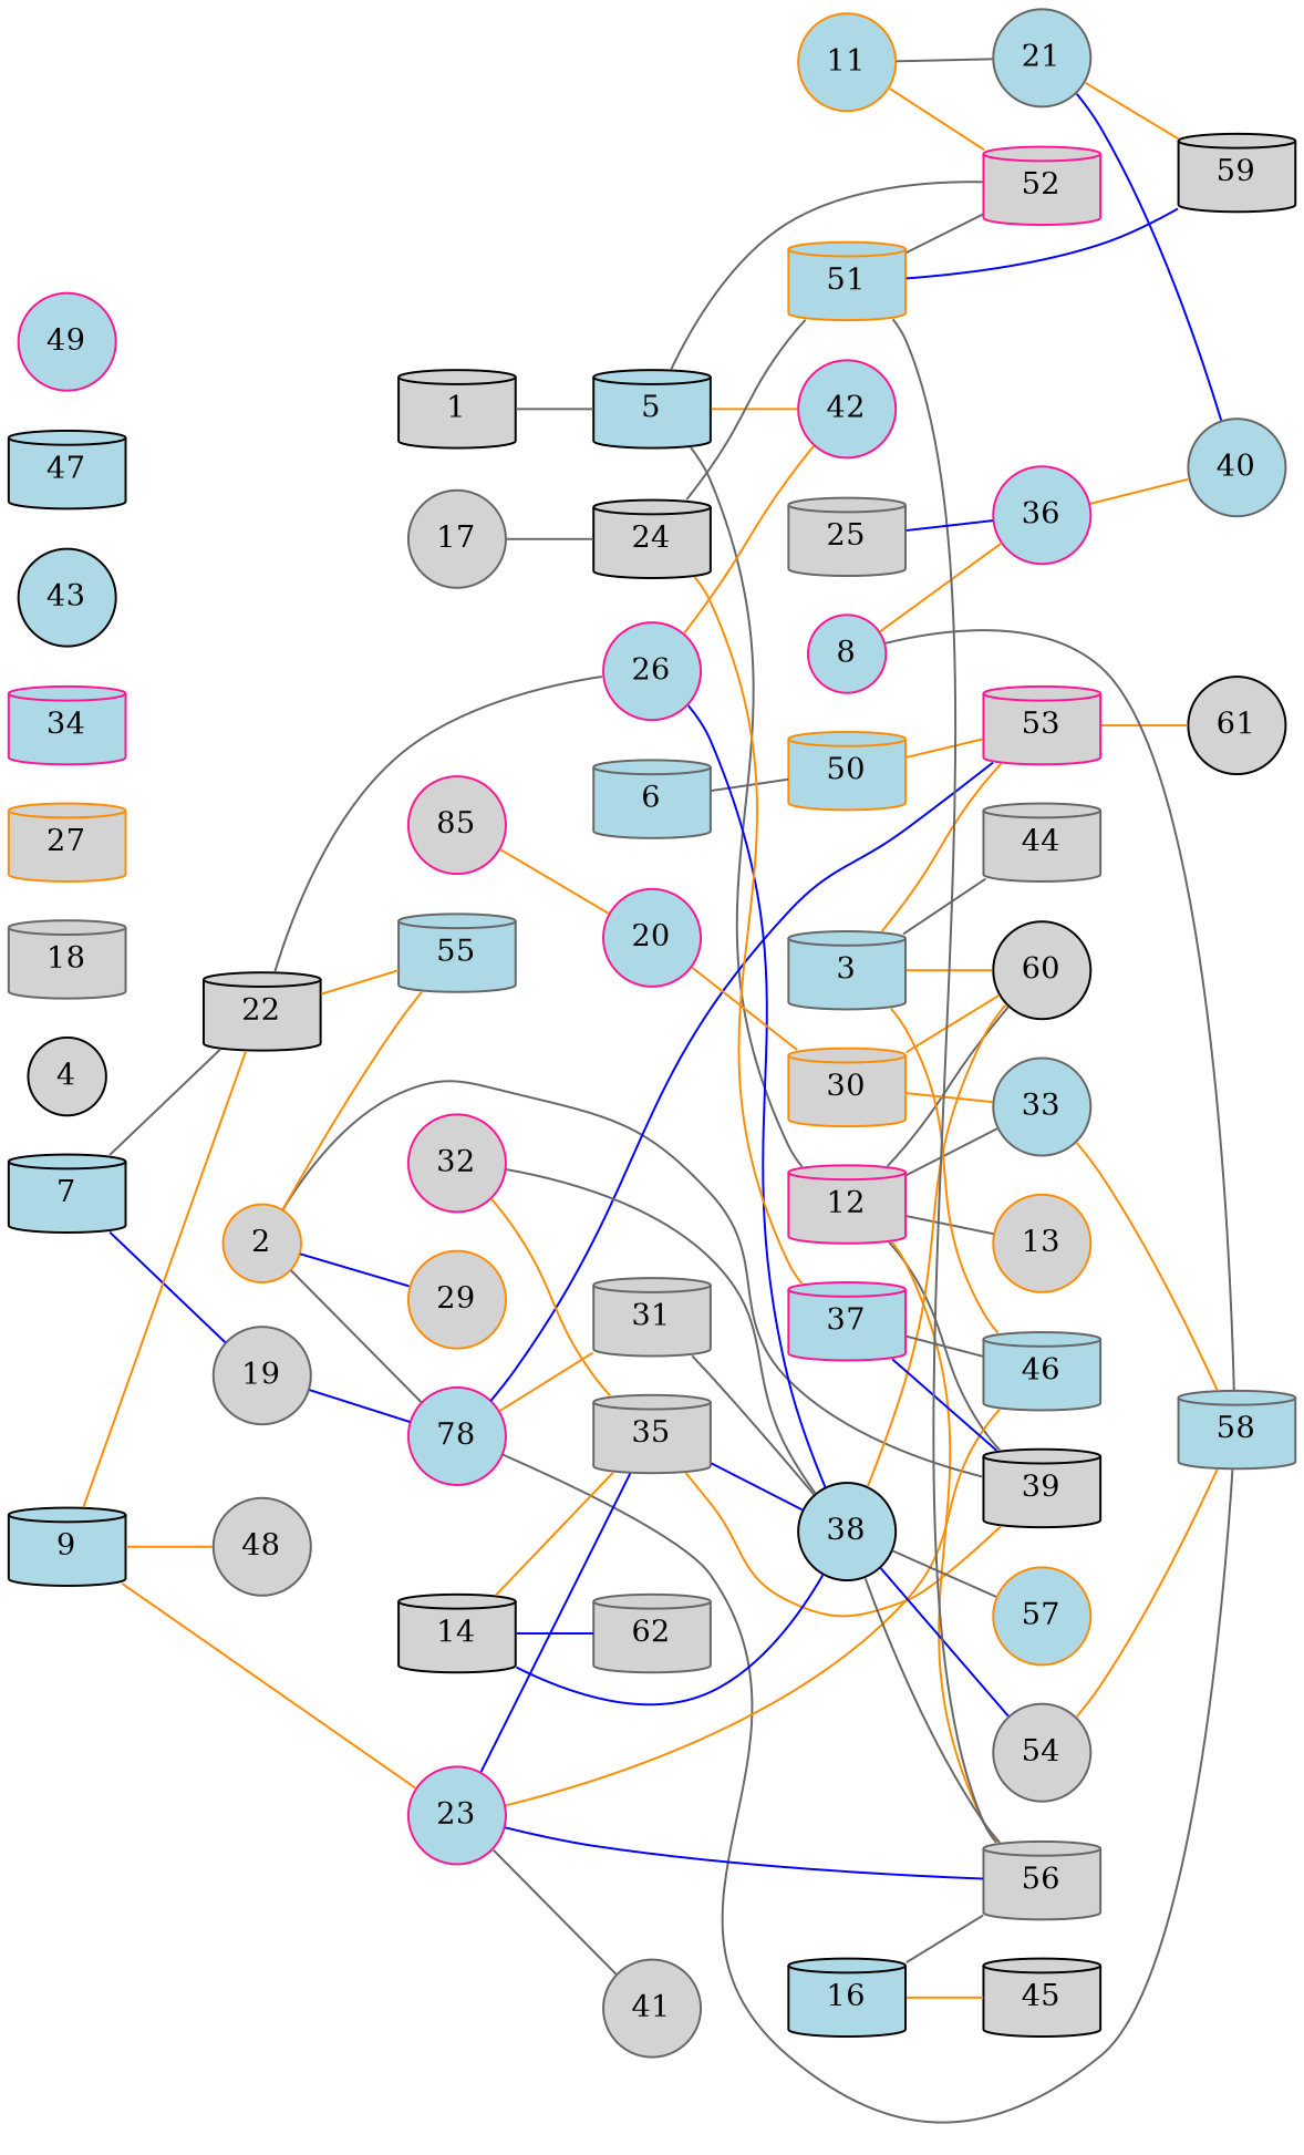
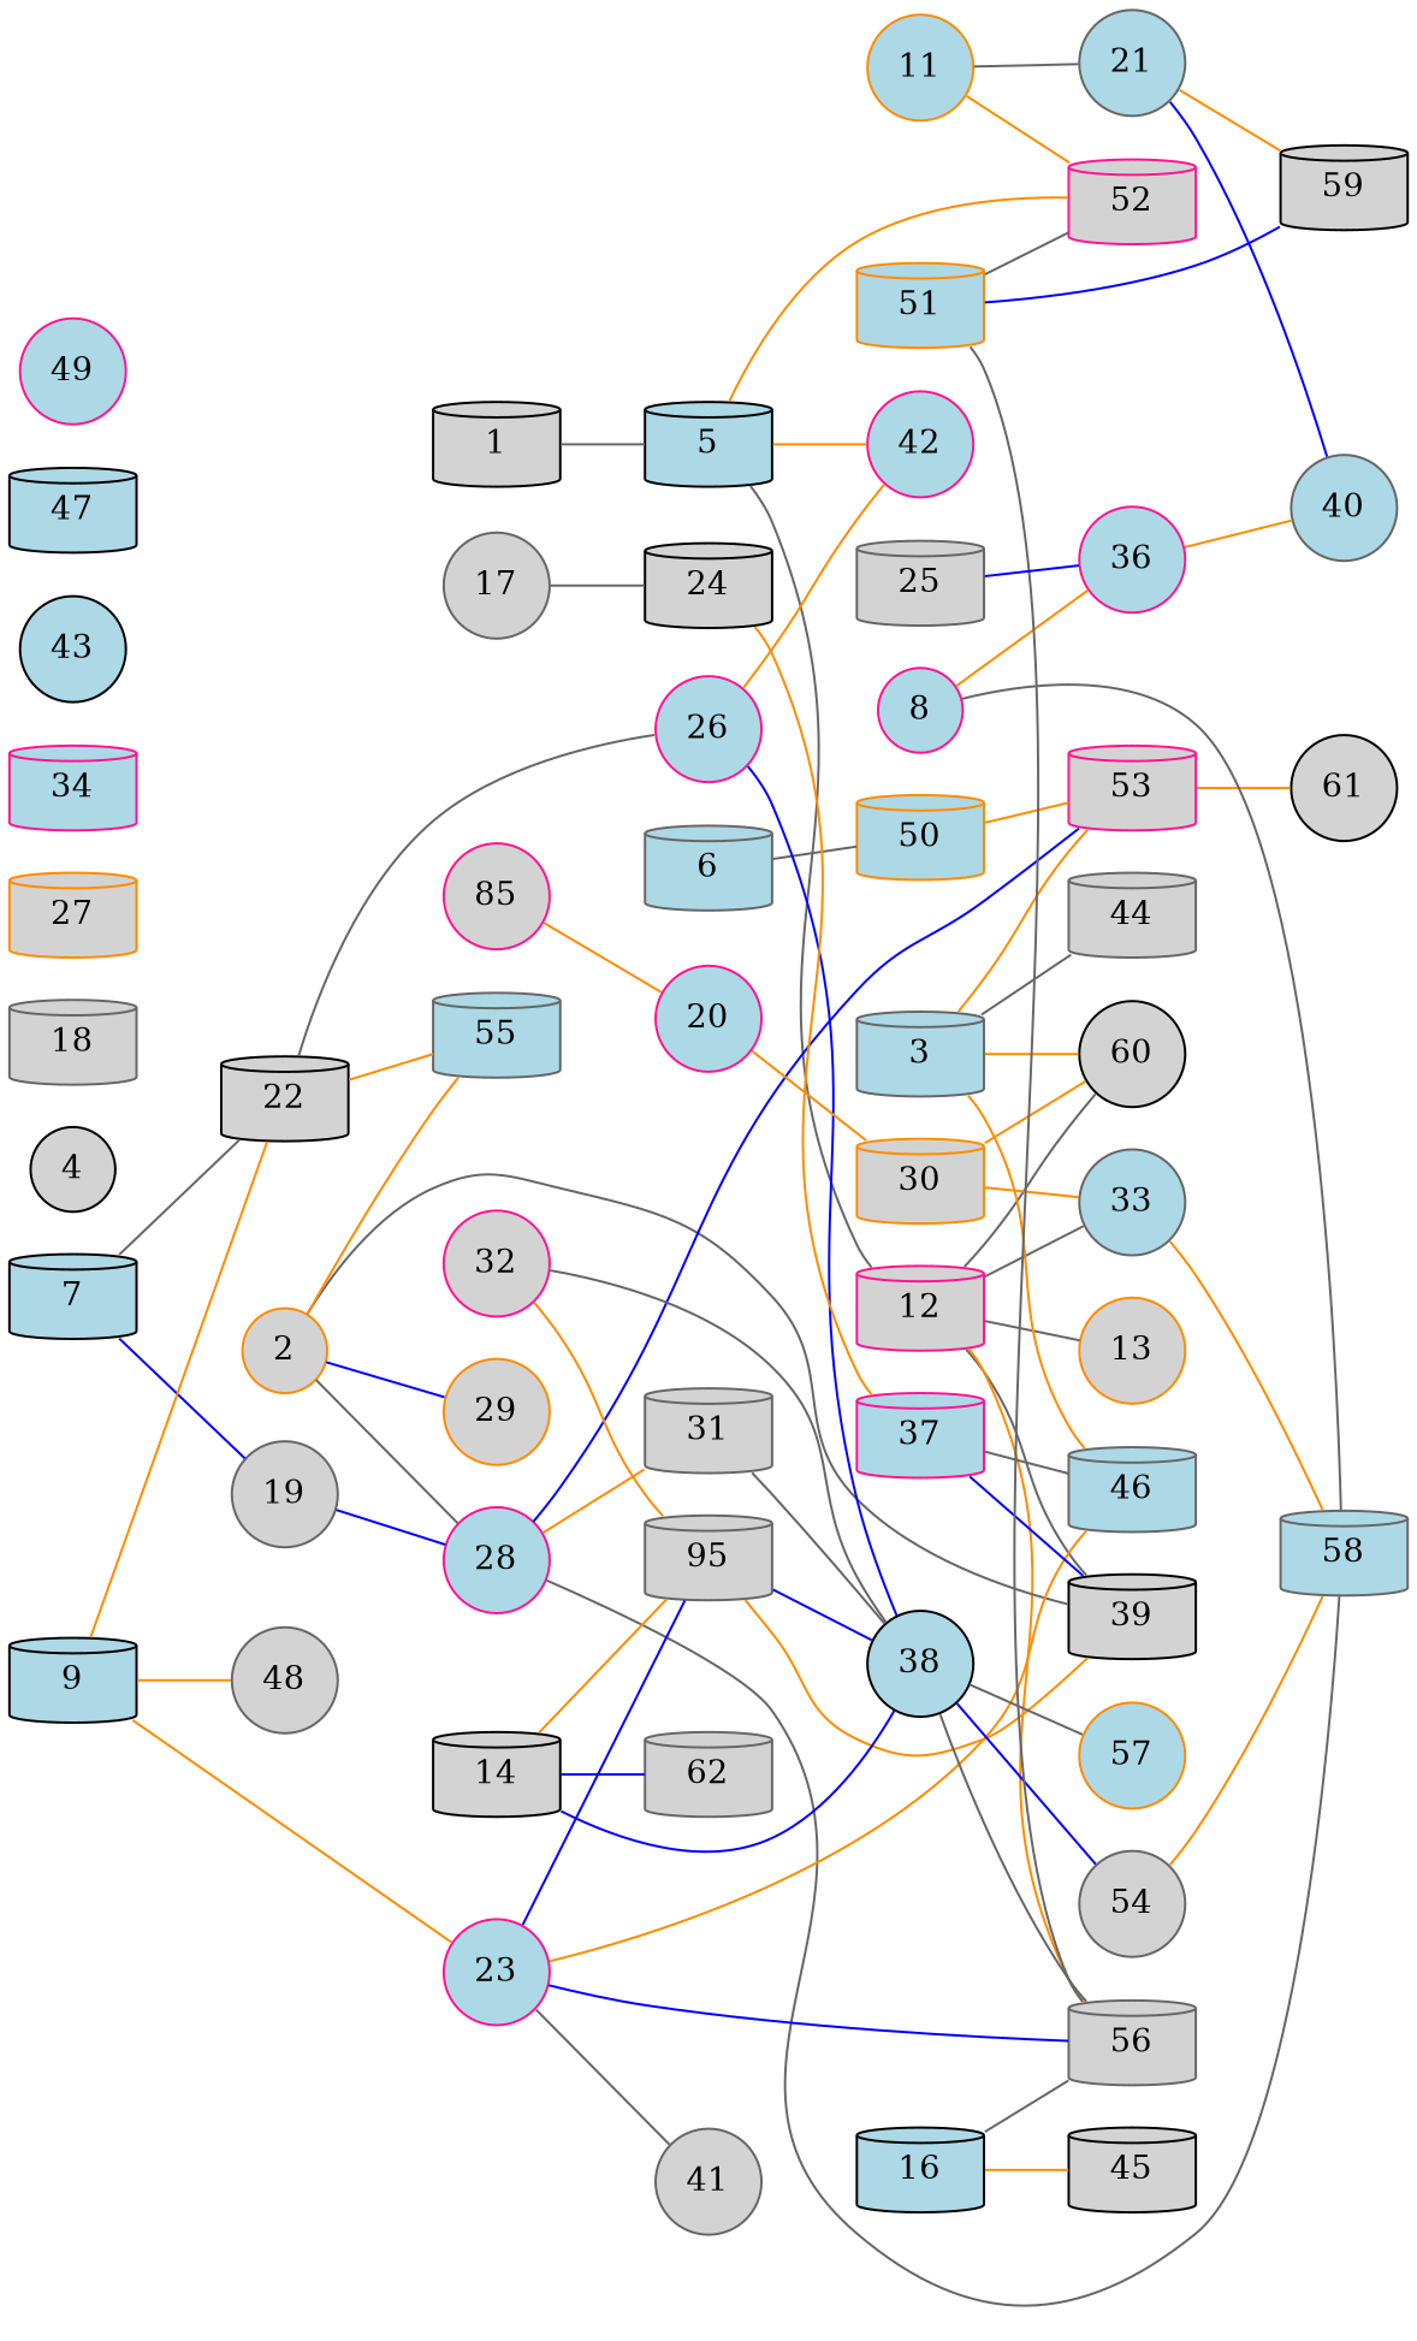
  graph {
    rankdir=LR
    node [color=gray40 fillcolor=lightgrey shape=cylinder style=filled]
    edge [color=darkorange]
    1 [color=black]
    5 [color=black fillcolor=lightblue]
    12 [color=deeppink]
    42 [color=deeppink fillcolor=lightblue shape=circle]
    52 [color=deeppink]
    2 [color=darkorange shape=circle]
-   28 [color=deeppink fillcolor=lightblue shape=circle label=78]
+   28 [color=deeppink fillcolor=lightblue shape=circle]
    29 [color=darkorange shape=circle]
    39 [color=black]
    55 [fillcolor=lightblue]
    53 [color=deeppink]
    58 [fillcolor=lightblue]
    31
    3 [fillcolor=lightblue]
    44
    46 [fillcolor=lightblue]
    60 [color=black shape=circle]
    61 [color=black shape=circle]
    4 [color=black shape=circle]
    13 [color=darkorange shape=circle]
    33 [fillcolor=lightblue shape=circle]
    56
    6 [fillcolor=lightblue]
    50 [color=darkorange fillcolor=lightblue]
    7 [color=black fillcolor=lightblue]
    19 [shape=circle]
    22 [color=black]
    26 [color=deeppink fillcolor=lightblue shape=circle]
    8 [color=deeppink fillcolor=lightblue shape=circle]
    36 [color=deeppink fillcolor=lightblue shape=circle]
    40 [fillcolor=lightblue shape=circle]
    9 [color=black fillcolor=lightblue]
    23 [color=deeppink fillcolor=lightblue shape=circle]
    48 [shape=circle]
-   35
+   35 [label=95]
    41 [shape=circle]
    14 [color=black]
    38 [color=black fillcolor=lightblue shape=circle]
    62
    20 [color=deeppink fillcolor=lightblue shape=circle]
    30 [color=darkorange]
    11 [color=darkorange fillcolor=lightblue shape=circle]
    21 [fillcolor=lightblue shape=circle]
    54 [shape=circle]
    57 [color=darkorange fillcolor=lightblue shape=circle]
    n46 [color=deeppink label=85 shape=circle]
    16 [color=black fillcolor=lightblue]
    45 [color=black]
    59 [color=black]
    17 [shape=circle]
    24 [color=black]
    37 [color=deeppink fillcolor=lightblue]
    51 [color=darkorange fillcolor=lightblue]
    18
    25
    27 [color=darkorange]
    32 [color=deeppink shape=circle]
    34 [color=deeppink fillcolor=lightblue]
    43 [color=black fillcolor=lightblue shape=circle]
    47 [color=black fillcolor=lightblue]
    49 [color=deeppink fillcolor=lightblue shape=circle]
    1 -- 5 [color=gray40]
    5 -- 12 [color=gray40]
    5 -- 42
-   5 -- 52 [color=gray40]
+   5 -- 52
    12 -- 39 [color=gray40]
    12 -- 60 [color=gray40]
    12 -- 13 [color=gray40]
    12 -- 33 [color=gray40]
    12 -- 56
    2 -- 28 [color=gray40]
    2 -- 29 [color=blue]
    2 -- 39 [color=gray40]
    2 -- 55
    28 -- 53 [color=blue]
    28 -- 58 [color=gray40]
    28 -- 31
    53 -- 61
    31 -- 38 [color=gray40]
    3 -- 53
    3 -- 44 [color=gray40]
    3 -- 46
    3 -- 60
    33 -- 58
    6 -- 50 [color=gray40]
    50 -- 53
    7 -- 19 [color=blue]
    7 -- 22 [color=gray40]
    19 -- 28 [color=blue]
    22 -- 55
    22 -- 26 [color=gray40]
    26 -- 42
    26 -- 38 [color=blue]
    8 -- 58 [color=gray40]
    8 -- 36
    36 -- 40
    9 -- 22
    9 -- 23
    9 -- 48
    23 -- 46
    23 -- 56 [color=blue]
    23 -- 35 [color=blue]
    23 -- 41 [color=gray40]
    35 -- 39
    35 -- 38 [color=blue]
    14 -- 35
    14 -- 38 [color=blue]
    14 -- 62 [color=blue]
-   38 -- 60
    38 -- 56 [color=gray40]
    38 -- 54 [color=blue]
    38 -- 57 [color=gray40]
    20 -- 30
    30 -- 60
    30 -- 33
    11 -- 52
    11 -- 21 [color=gray40]
    21 -- 40 [color=blue]
    21 -- 59
    54 -- 58
    n46 -- 20
    16 -- 56 [color=gray40]
    16 -- 45
    17 -- 24 [color=gray40]
    24 -- 37
-   24 -- 51 [color=gray40]
    37 -- 39 [color=blue]
    37 -- 46 [color=gray40]
    51 -- 52 [color=gray40]
    51 -- 56 [color=gray40]
    51 -- 59 [color=blue]
    25 -- 36 [color=blue]
    32 -- 35
    32 -- 38 [color=gray40]
  }
